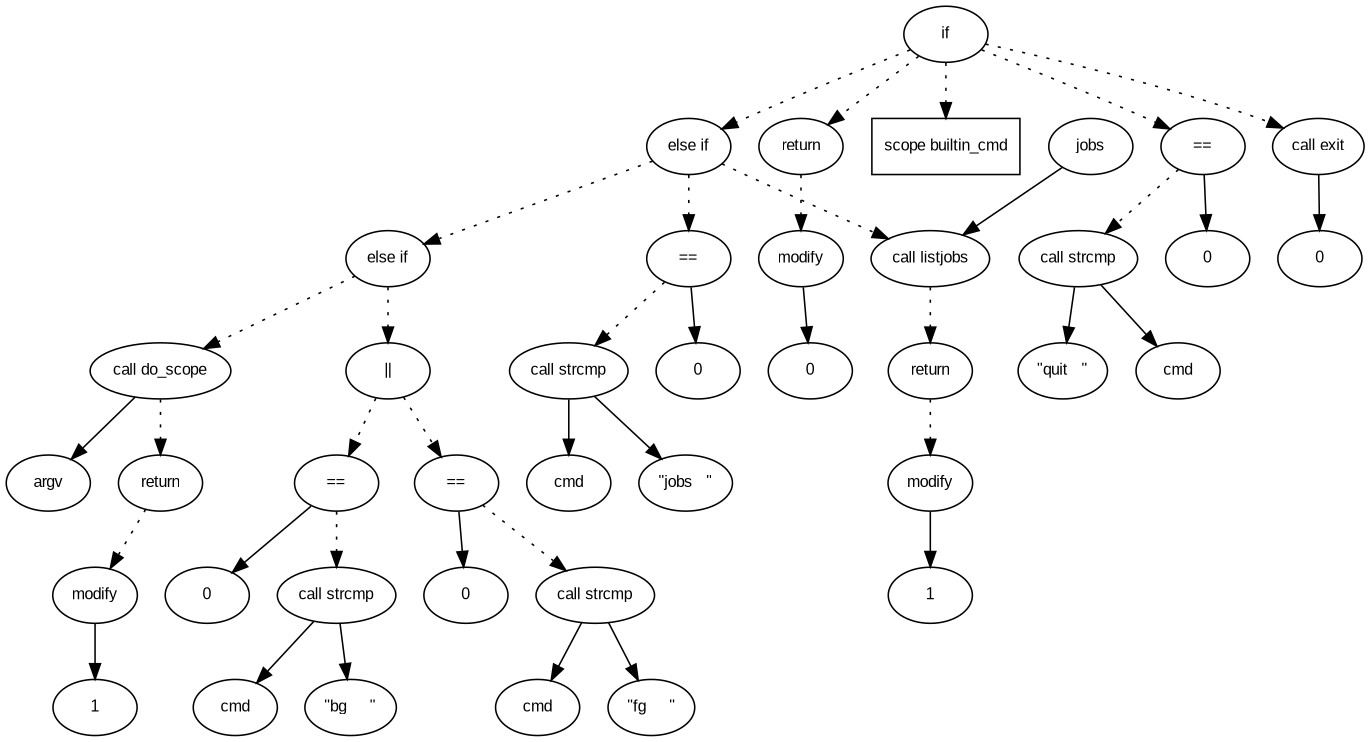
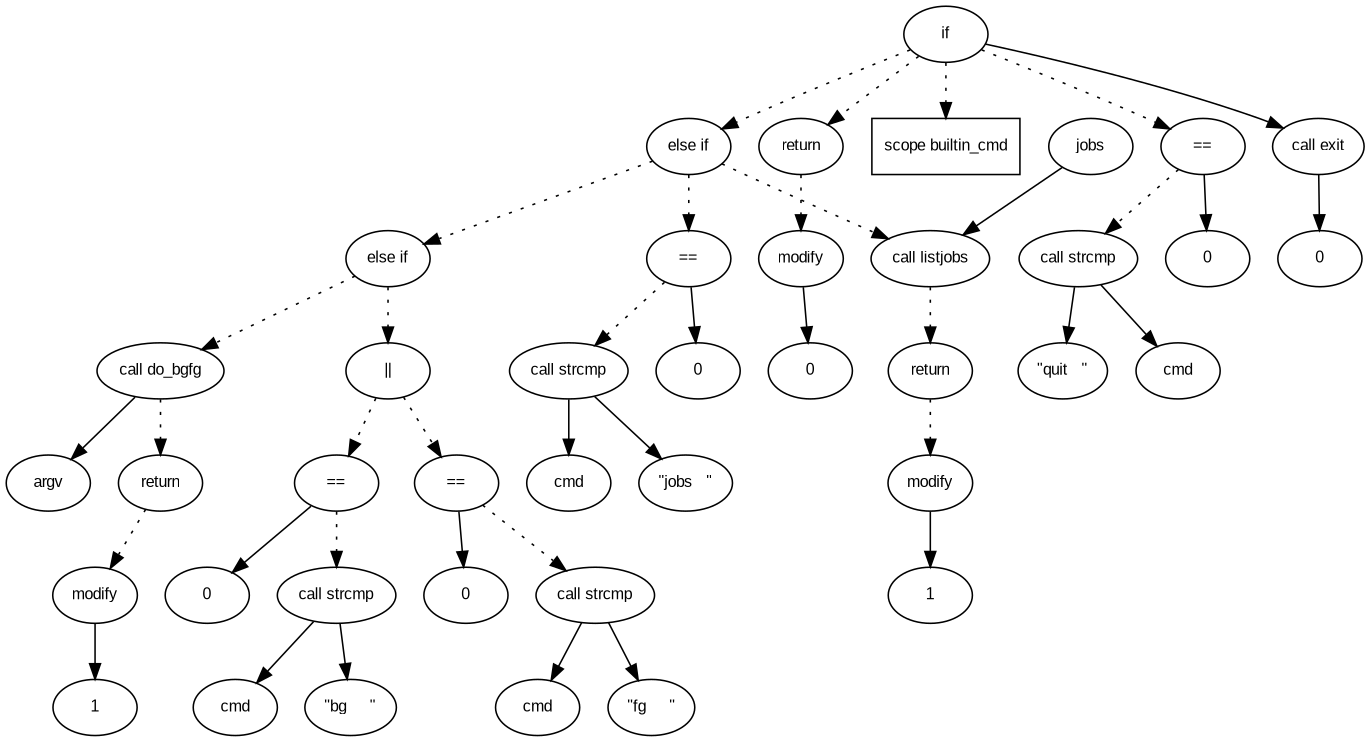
  digraph {
    fontname="Liberation Sans"
    fontsize=10
    node [fontname="Liberation Sans" fontsize=10 shape=ellipse]
    edge [fontname="Liberation Sans" fontsize=10 style=dotted]
    n1 [label="scope builtin_cmd" shape=box]
    n2 [label=if]
    n3 [label="=="]
    n4 [label="call exit"]
    n5 [label="else if"]
    n6 [label=return]
    n7 [label="call strcmp"]
    n8 [label=0]
    n9 [label=0]
    n10 [label="=="]
    n11 [label="call listjobs"]
    n12 [label="else if"]
    n13 [label=modify]
    n14 [label="\"quit   \""]
    n15 [label=cmd]
    n16 [label="call strcmp"]
    n17 [label=0]
    n18 [label=return]
    n19 [label="||"]
-   n20 [label="call do_scope"]
+   n20 [label="call do_bgfg"]
    n21 [label="\"jobs   \""]
    n22 [label=cmd]
    n23 [label=jobs]
    n24 [label=modify]
    n25 [label=1]
    n26 [label="=="]
    n27 [label="=="]
    n28 [label=argv]
    n29 [label=return]
    n30 [label="call strcmp"]
    n31 [label=0]
    n32 [label="call strcmp"]
    n33 [label=0]
    n34 [label="\"bg     \""]
    n35 [label=cmd]
    n36 [label="\"fg     \""]
    n37 [label=cmd]
    n38 [label=modify]
    n39 [label=1]
    n40 [label=0]
    n2 -> n1
    n2 -> n3
-   n2 -> n4
+   n2 -> n4 [style=solid]
    n2 -> n5
    n2 -> n6
    n3 -> n7
    n3 -> n8 [style=""]
    n4 -> n9 [style=""]
    n5 -> n10
    n5 -> n11
    n5 -> n12
    n6 -> n13
    n7 -> n14 [style=""]
    n7 -> n15 [style=""]
    n10 -> n16
    n10 -> n17 [style=""]
    n11 -> n18
    n12 -> n19
    n12 -> n20
    n13 -> n40 [style=""]
    n16 -> n21 [style=""]
    n16 -> n22 [style=""]
    n18 -> n24
    n19 -> n26
    n19 -> n27
    n20 -> n28 [style=""]
    n20 -> n29
    n23 -> n11 [style=""]
    n24 -> n25 [style=""]
    n26 -> n30
    n26 -> n31 [style=""]
    n27 -> n32
    n27 -> n33 [style=""]
    n29 -> n38
    n30 -> n34 [style=""]
    n30 -> n35 [style=""]
    n32 -> n36 [style=""]
    n32 -> n37 [style=""]
    n38 -> n39 [style=""]
  }
